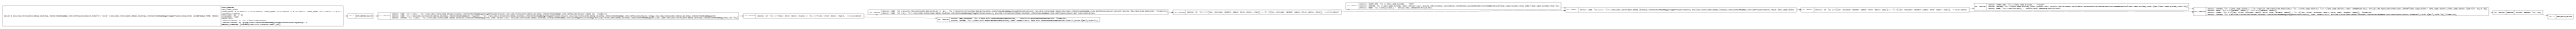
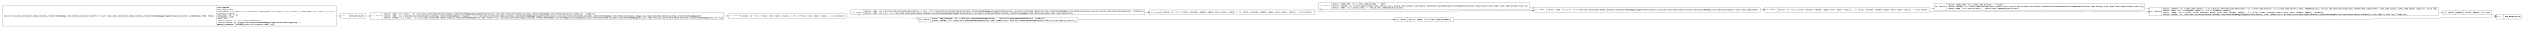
  digraph {
    fontname="Courier Prime"
    rankdir=LR
    node [fontname="Courier Prime" shape=record]
    edge [color=gray40 fontname="Courier Prime"]
-   n1 [label="{14\:\ ?|MTH_ENTER_BLOCK\l}"]
+   n1 [label="{14\:\ ?|MTH_NOT_BLOCK\l}"]
    n2 [label="{16\:\ 0x0000|0x0000: IGET  (r0 I:int) = (r3 I:kotlinx.coroutines.debug.internal.ConcurrentWeakMap$Core$KeyValueIterator) kotlinx.coroutines.debug.internal.ConcurrentWeakMap.Core.KeyValueIterator.index int  (LINE:232)\l0x0002: IGET  (r1 I:kotlinx.coroutines.debug.internal.ConcurrentWeakMap\<K, V\>$Core) = (r3 I:kotlinx.coroutines.debug.internal.ConcurrentWeakMap$Core$KeyValueIterator) kotlinx.coroutines.debug.internal.ConcurrentWeakMap.Core.KeyValueIterator.this$0 kotlinx.coroutines.debug.internal.ConcurrentWeakMap$Core \l0x0004: INVOKE  (r1 I:int) = (r1 I:kotlinx.coroutines.debug.internal.ConcurrentWeakMap$Core) type: STATIC call: kotlinx.coroutines.debug.internal.ConcurrentWeakMap.Core.access$getAllocated$p(kotlinx.coroutines.debug.internal.ConcurrentWeakMap$Core):int A[MD:(kotlinx.coroutines.debug.internal.ConcurrentWeakMap$Core):int (m)]\l}"]
    n3 [label="{17\:\ 0x0008|0x0008: IF  (r0 I:??[int, byte, short, char]) \>= (r1 I:??[int, byte, short, char])  \-\> B:26:0x002c \l}"]
    n4 [label="{18\:\ 0x000a|0x000a: IGET  (r0 I:kotlin.jvm.functions.Function2\<K, V, E\>) = (r3 I:kotlinx.coroutines.debug.internal.ConcurrentWeakMap$Core$KeyValueIterator) kotlinx.coroutines.debug.internal.ConcurrentWeakMap.Core.KeyValueIterator.factory kotlin.jvm.functions.Function2  (LINE:233)\l0x000c: IGET  (r1 I:K) = (r3 I:kotlinx.coroutines.debug.internal.ConcurrentWeakMap$Core$KeyValueIterator) kotlinx.coroutines.debug.internal.ConcurrentWeakMap.Core.KeyValueIterator.key java.lang.Object \l}"]
    n5 [label="{26\:\ 0x002c|0x002c: NEW_INSTANCE  (r0 I:java.util.NoSuchElementException) =  java.util.NoSuchElementException  (LINE:232)\l0x002e: INVOKE  (r0 I:java.util.NoSuchElementException) type: DIRECT call: java.util.NoSuchElementException.\<init\>():void A[MD:():void (c)]\l}"]
    n6 [label="{19\:\ 0x000e|0x000e: IF  (r1 I:??[int, boolean, OBJECT, ARRAY, byte, short, char]) != (0 ??[int, boolean, OBJECT, ARRAY, byte, short, char])  \-\> B:21:0x0017 \l}"]
+   n7 [label="{27\:\ 0x0031|0x0031: THROW  (r0 I:java.lang.Throwable) \l}"]
    n8 [label="{20\:\ 0x0010|0x0010: CONST_STR  (r1 I:java.lang.String) =  \"key\" \l0x0012: INVOKE  (r1 I:java.lang.String) type: STATIC call: kotlin.jvm.internal.Intrinsics.throwUninitializedPropertyAccessException(java.lang.String):void A[MD:(java.lang.String):void (m)]\l0x0015: SGET  (r1 I:kotlin.Unit) =  kotlin.Unit.INSTANCE kotlin.Unit \l}"]
    n9 [label="{21\:\ 0x0017|0x0017: IGET  (r2 I:V) = (r3 I:kotlinx.coroutines.debug.internal.ConcurrentWeakMap$Core$KeyValueIterator) kotlinx.coroutines.debug.internal.ConcurrentWeakMap.Core.KeyValueIterator.value java.lang.Object \l}"]
    n10 [label="{22\:\ 0x0019|0x0019: IF  (r2 I:??[int, boolean, OBJECT, ARRAY, byte, short, char]) != (0 ??[int, boolean, OBJECT, ARRAY, byte, short, char])  \-\> B:24:0x0022 \l}"]
    n11 [label="{23\:\ 0x001b|0x001b: CONST_STR  (r2 I:java.lang.String) =  \"value\" \l0x001d: INVOKE  (r2 I:java.lang.String) type: STATIC call: kotlin.jvm.internal.Intrinsics.throwUninitializedPropertyAccessException(java.lang.String):void A[MD:(java.lang.String):void (m)]\l0x0020: SGET  (r2 I:kotlin.Unit) =  kotlin.Unit.INSTANCE kotlin.Unit \l}"]
    n12 [label="{24\:\ 0x0022|0x0022: INVOKE  (r0 I:java.lang.Object) = (r0 I:kotlin.jvm.functions.Function2), (r1 I:java.lang.Object), (r2 I:java.lang.Object) type: INTERFACE call: kotlin.jvm.functions.Function2.invoke(java.lang.Object, java.lang.Object):java.lang.Object A[MD:(P1, P2):R (m)]\l0x0026: MOVE  (r1 I:??[OBJECT, ARRAY]) = (r0 I:??[OBJECT, ARRAY]) \l0x0027: CONST  (r2 I:??[int, float, boolean, short, byte, char, OBJECT, ARRAY]) = (0 ??[int, float, boolean, short, byte, char, OBJECT, ARRAY])  (LINE:286)\l0x0028: INVOKE  (r3 I:kotlinx.coroutines.debug.internal.ConcurrentWeakMap$Core$KeyValueIterator) type: DIRECT call: kotlinx.coroutines.debug.internal.ConcurrentWeakMap.Core.KeyValueIterator.findNext():void A[MD:():void (m)] (LINE:233)\l}"]
    n13 [label="{25\:\ 0x002b|RETURN\l|0x002b: RETURN  (r0 I:E) \l}"]
-   n14 [label="{15\:\ ?|MTH_EXIT_BLOCK\l}"]
+   n14 [label="{15\:\ ?|MTH_ENTER_BLOCK\l}"]
    n15 [label="{public E kotlinx.coroutines.debug.internal.ConcurrentWeakMap.Core.KeyValueIterator.next((r3 'this' I:kotlinx.coroutines.debug.internal.ConcurrentWeakMap$Core$KeyValueIterator\<E\> A[IMMUTABLE_TYPE, THIS]))  | DONT_RENAME\lUSE_LINES_HINTS\lCROSS_EDGE: B:22:0x0019 \-\> B:24:0x0022, CROSS_EDGE: B:19:0x000e \-\> B:21:0x0017, CROSS_EDGE: B:27:0x0031 \-\> B:15:?\lINLINE_NOT_NEEDED\lTYPE_VARS: [E, V, K]\lSIGNATURE: ()TE;\lDebug Info:\l  0x0027\-0x002b: r1 'it' Ljava\/lang\/Object;\l  0x0028\-0x002b: r2 '$i$a$\-also\-ConcurrentWeakMap$Core$KeyValueIterator$next$1' I\lMETHOD_OVERRIDE: [ClspMth\{java.util.Iterator.next():E\}]\l}"]
    n1 -> n2
    n2 -> n3
    n3 -> n4 [style=dashed]
    n3 -> n5
    n4 -> n6 [color=black]
+   n5 -> n7 [color=black]
    n6 -> n8 [style=dashed]
    n6 -> n9 [color=black]
+   n7 -> n14 [color=black]
    n8 -> n9
    n9 -> n10 [color=black]
    n10 -> n11 [style=solid]
    n10 -> n12 [color=black]
    n11 -> n12
    n12 -> n13 [style=dashed]
    n13 -> n14
    n15 -> n1
  }
